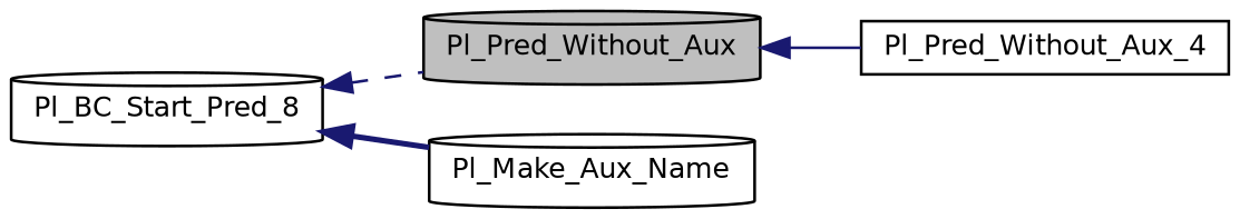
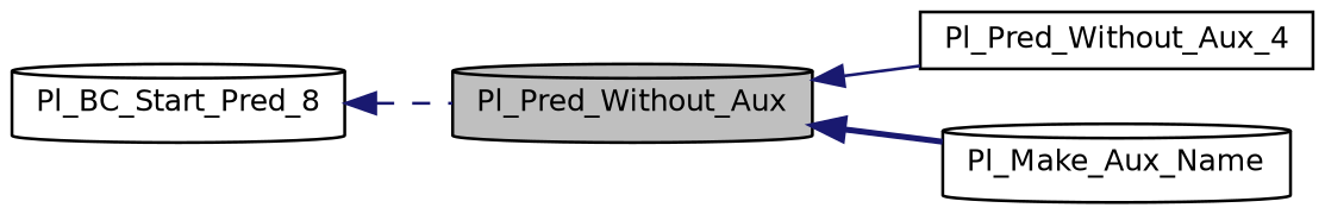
  digraph {
    rankdir=LR
    node [color=black fillcolor=white fontname=Helvetica fontsize=10 shape=cylinder style=filled]
    edge [color=midnightblue dir=back fontname=Helvetica fontsize=10 labelfontname=Helvetica labelfontsize=10]
    n1 [fillcolor=grey75 fontcolor=black height=0.2 label=Pl_Pred_Without_Aux width=0.4]
    n2 [height=0.2 label=Pl_Pred_Without_Aux_4 shape=box width=0.4]
    n3 [height=0.2 label=Pl_Make_Aux_Name width=0.4]
    n4 [height=0.2 label=Pl_BC_Start_Pred_8 width=0.4]
    n1 -> n2 [style=solid]
-   n4 -> n3 [style=bold]
+   n1 -> n3 [style=bold]
    n4 -> n1 [style=dashed]
  }
